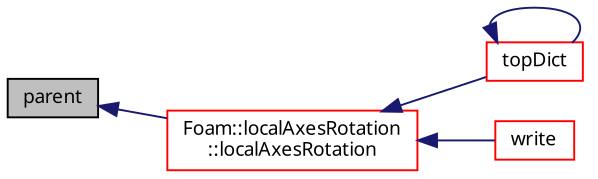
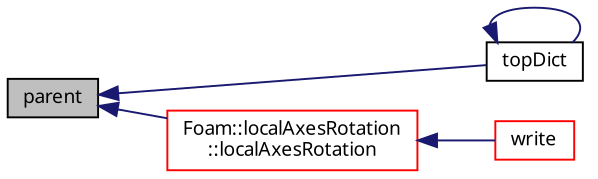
  digraph {
    fontname="Noto Sans"
    rankdir=LR
    node [color=black fontname="Noto Sans" fontsize=10 shape=record]
    edge [color=midnightblue dir=back fontname="Noto Sans" fontsize=10 labelfontname=FreeSans labelfontsize=10 style=solid]
    n1 [fillcolor=grey75 fontcolor=black height=0.2 label=parent style=filled width=0.4]
    n2 [color=red height=0.2 label="Foam::localAxesRotation\l::localAxesRotation" width=0.4]
-   n3 [color=red height=0.2 label=topDict width=0.4]
+   n3 [height=0.2 label=topDict width=0.4]
    n4 [color=red height=0.2 label=write width=0.4]
    n1 -> n2
-   n2 -> n3
+   n1 -> n3
    n2 -> n4
    n3 -> n3
  }
